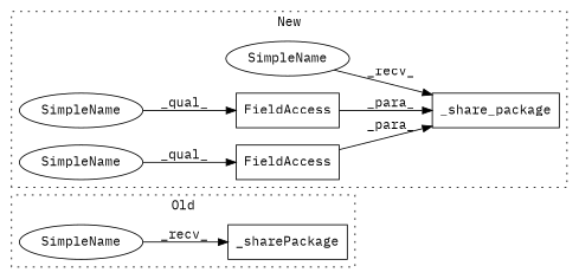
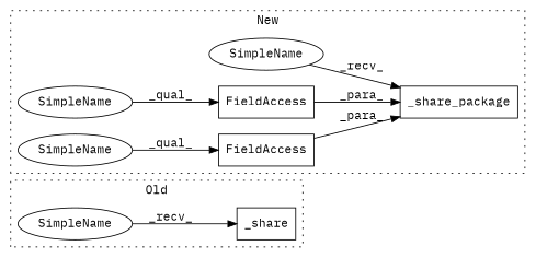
  digraph {
    rankdir=LR
    fontname="IBM Plex Mono"
    node [a=42 l=4 s=2349 shape=box fontname="IBM Plex Mono"]
    edge [fontname="IBM Plex Mono"]
-   n1 [a=32 l="14,1" label=_sharePackage s="2645,2668"]
+   n1 [a=32 l="14,1" label=_share s="2645,2668"]
    n2 [label=SimpleName s=2640 shape=ellipse]
    n3 [a=32 l="15,1" label=_share_package s="2324,2367"]
    n4 [a=22 l=8 label=FieldAccess]
    n5 [a=22 l=9 label=FieldAccess s=2339]
    n6 [label=SimpleName s=2319 shape=ellipse]
    n7 [label=SimpleName shape=ellipse]
    n8 [label=SimpleName s=2339 shape=ellipse]
    subgraph cluster_1 {
      label=Old
      style=dotted
      n1
      n2
    }
    subgraph cluster_2 {
      label=New
      style=dotted
      n3
      n4
      n5
      n6
      n7
      n8
    }
    n2 -> n1 [label=_recv_]
    n4 -> n3 [label=_para_]
    n5 -> n3 [label=_para_]
    n6 -> n3 [label=_recv_]
    n7 -> n4 [label=_qual_]
    n8 -> n5 [label=_qual_]
  }
